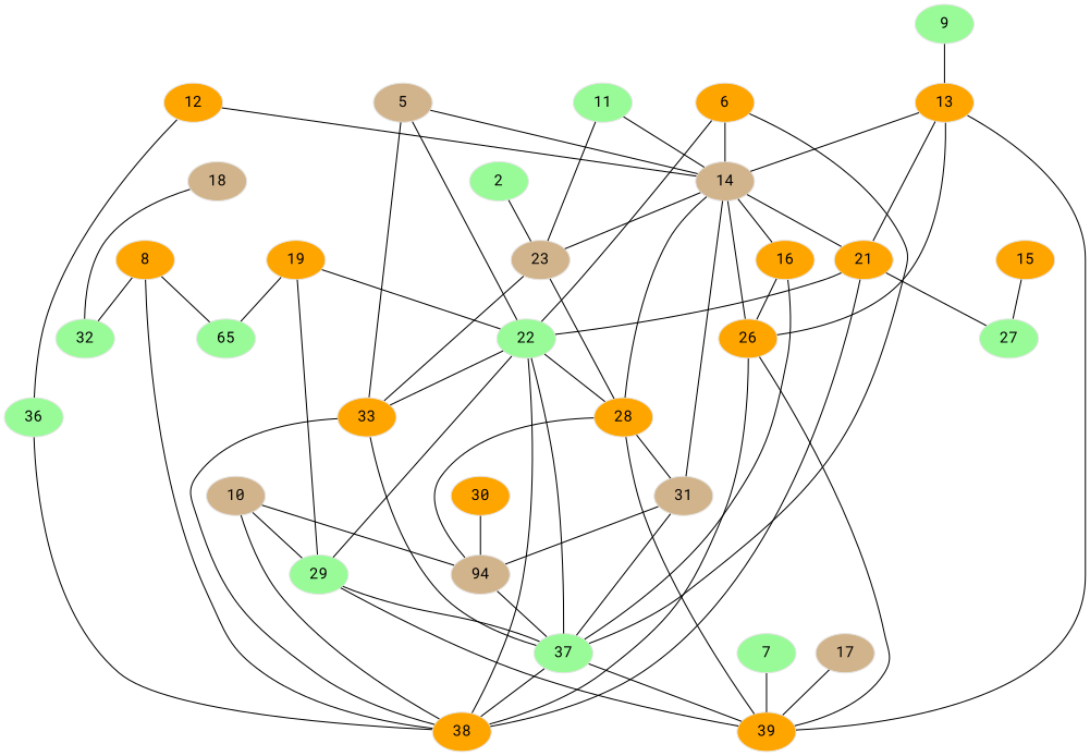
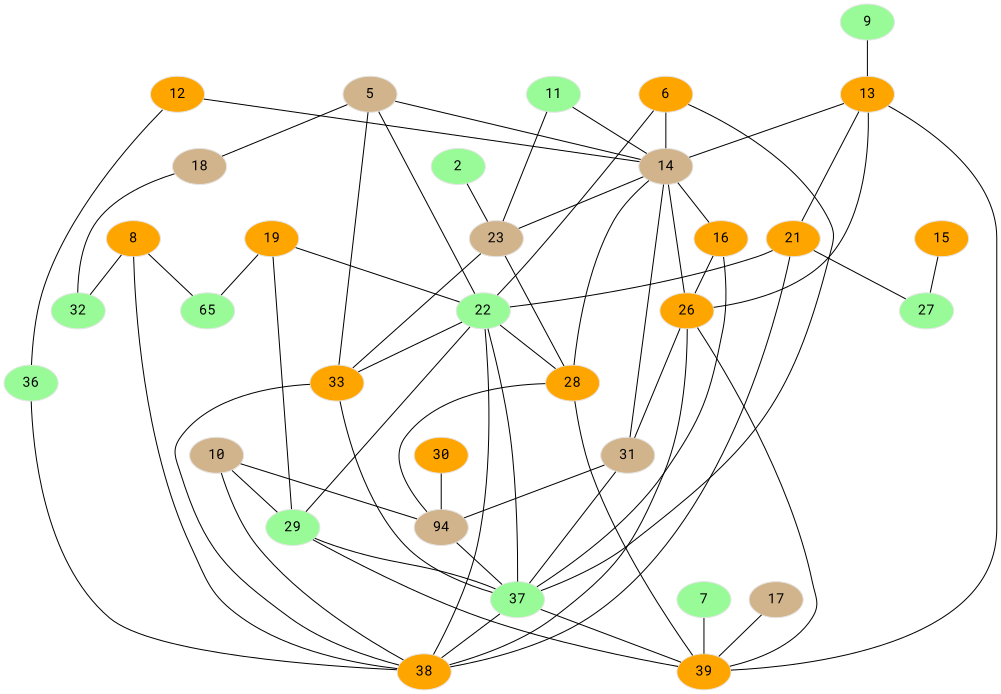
  graph {
    fontname="Roboto Mono"
    node [color=gray90 fillcolor=orange fontname="Roboto Mono" style=filled]
    edge [fontname="Roboto Mono" weight=1.0]
    2 [fillcolor=palegreen]
    23 [fillcolor=tan]
    33
    28
    5 [fillcolor=tan]
    14 [fillcolor=tan]
    18 [fillcolor=tan]
    22 [fillcolor=palegreen]
    21
    26
    16
    31 [fillcolor=tan]
    32 [fillcolor=palegreen]
    37 [fillcolor=palegreen]
    38
    29 [fillcolor=palegreen]
    6
    39
    7 [fillcolor=palegreen]
    n20 [fillcolor=palegreen label=65]
    8
    9 [fillcolor=palegreen]
    13
    10 [fillcolor=tan]
    n25 [fillcolor=tan label=94]
    11 [fillcolor=palegreen]
    12
    36 [fillcolor=palegreen]
    27 [fillcolor=palegreen]
    15
    17 [fillcolor=tan]
    19
    30
    2 -- 23
    23 -- 33
    23 -- 28
    33 -- 37
    33 -- 38
    28 -- 39
    28 -- n25
    5 -- 33
    5 -- 14
+   5 -- 18
    5 -- 22
    14 -- 23
    14 -- 28
-   14 -- 21 [weight=2.0]
    14 -- 26 [weight=2.0]
    14 -- 16 [weight=3.0]
    14 -- 31
    18 -- 32
    22 -- 33
    22 -- 28
    22 -- 37
    22 -- 38
    22 -- 29
    21 -- 22 [weight=2.0]
    21 -- 38
    21 -- 27
-   28 -- 31
+   26 -- 31
    26 -- 38
    26 -- 39
    16 -- 26
    16 -- 37
    31 -- 37 [weight=2.0]
    31 -- n25 [weight=3.0]
    37 -- 38 [weight=2.0]
    37 -- 39
    29 -- 37 [weight=2.0]
    29 -- 39
    6 -- 14
    6 -- 22
    6 -- 37
    7 -- 39
    8 -- 32
    8 -- 38
    8 -- n20
    9 -- 13
    13 -- 14
    13 -- 21
    13 -- 26
    13 -- 39
    10 -- 38
    10 -- 29
    10 -- n25
    n25 -- 37 [weight=3.0]
    11 -- 23
    11 -- 14
    12 -- 14
    12 -- 36
    36 -- 38
    15 -- 27
    17 -- 39
    19 -- 22
    19 -- 29
    19 -- n20
    30 -- n25
  }
